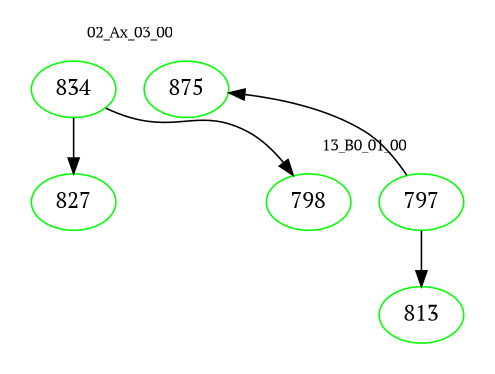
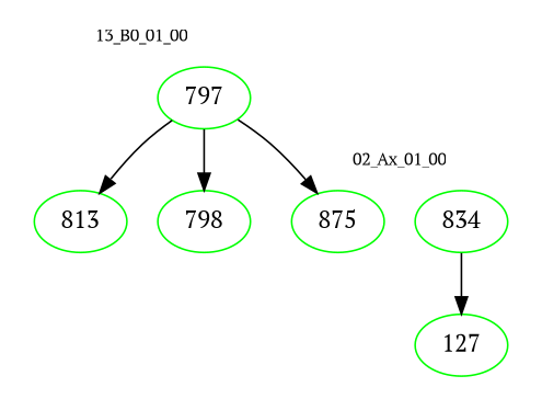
  digraph {
    fontname="PT Serif"
    node [color=green fontname="PT Serif"]
    edge [color=black fontname="PT Serif"]
    n1 [label=834]
-   n2 [label=827]
+   n2 [label=127]
    n3 [label=875]
    n4 [label=797]
    n5 [label=813]
    n6 [label=798]
    subgraph cluster_1 {
      color=white
      fontsize=10
-     label="02_Ax_03_00"
+     label="02_Ax_01_00"
      n1
      n2
      n3
    }
    subgraph cluster_2 {
      color=white
      fontsize=10
      label="13_B0_01_00"
      n4
      n5
      n6
    }
    n1 -> n2
    n4 -> n3
    n4 -> n5
-   n1 -> n6
+   n4 -> n6
  }
